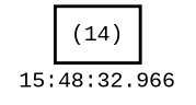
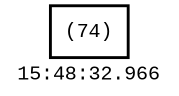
  digraph {
    label="15:48:32.966"
    fontname="Liberation Mono"
-   n1 [color=black fontcolor=black label="(14)" shape=rectangle style=bold fontname="Liberation Mono"]
+   n1 [color=black fontcolor=black label="(74)" shape=rectangle style=bold fontname="Liberation Mono"]
  }
